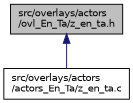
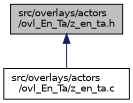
  digraph {
    node [color=black fontname=Helvetica fontsize=10 shape=record style=filled]
    n1 [fillcolor=grey75 fontcolor=black height=0.2 label="src/overlays/actors\l/ovl_En_Ta/z_en_ta.h" width=0.4]
-   n2 [fillcolor=white height=0.2 label="src/overlays/actors\l/actors_En_Ta/z_en_ta.c" width=0.4]
+   n2 [fillcolor=white height=0.2 label="src/overlays/actors\l/ovl_En_Ta/z_en_ta.c" width=0.4]
    n1 -> n2 [color=midnightblue dir=back fontname=Helvetica fontsize=10 labelfontname=Helvetica labelfontsize=10 style=solid]
  }
